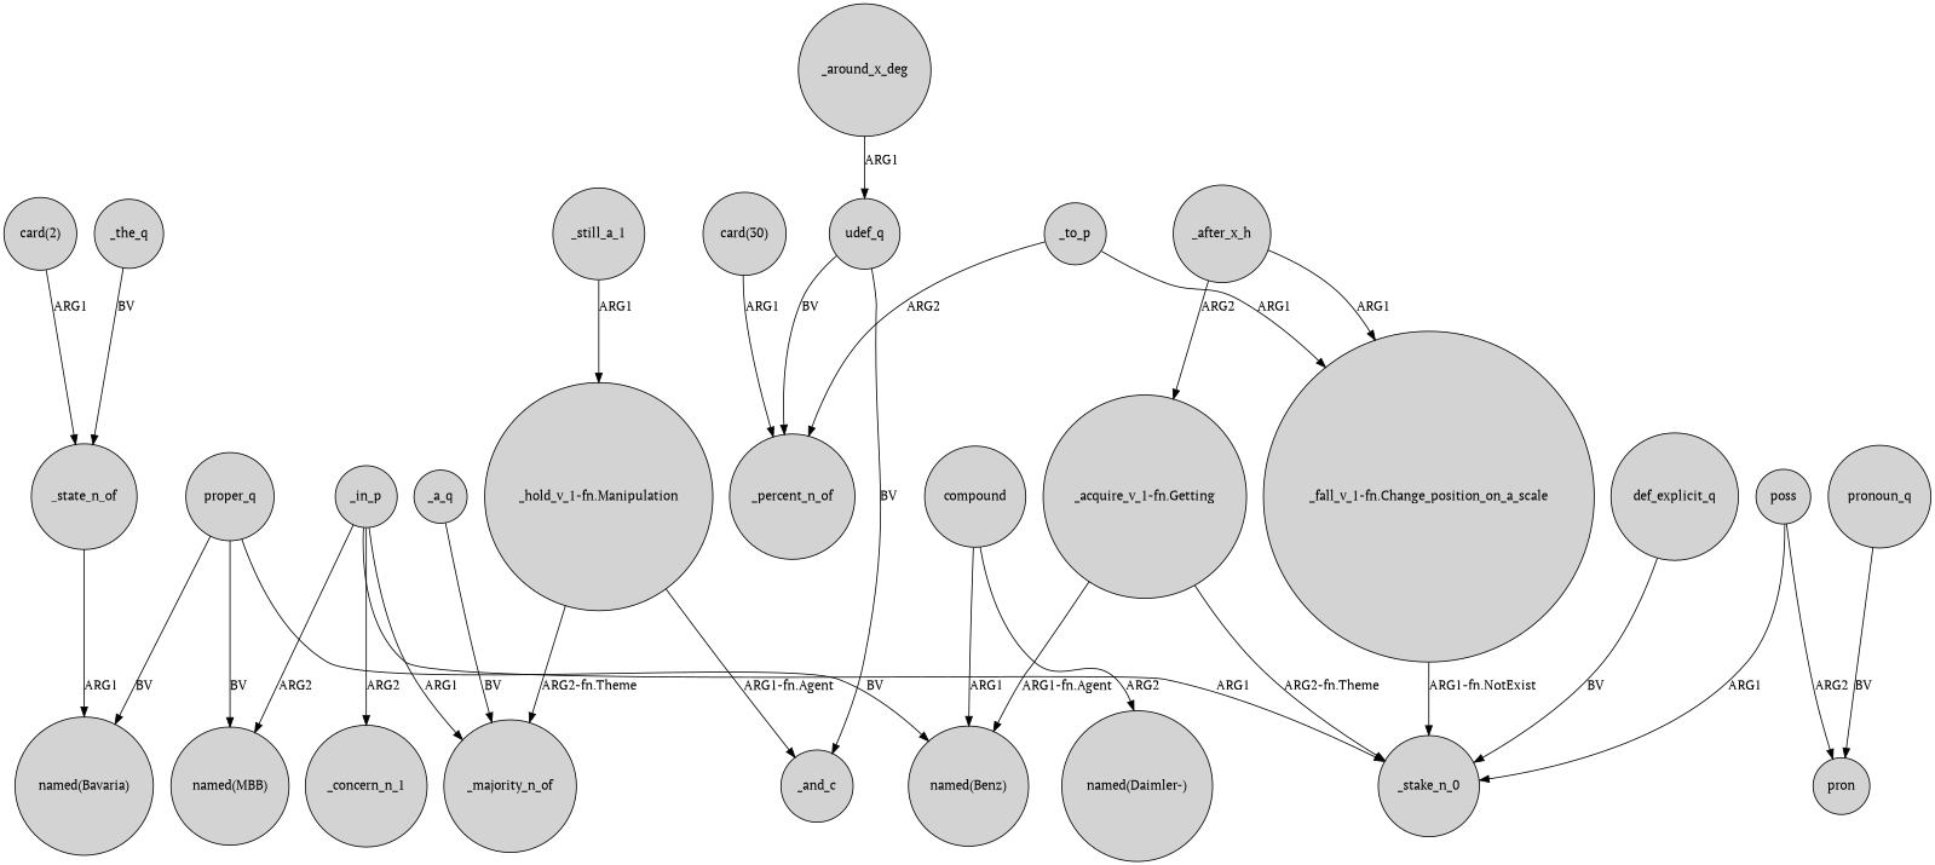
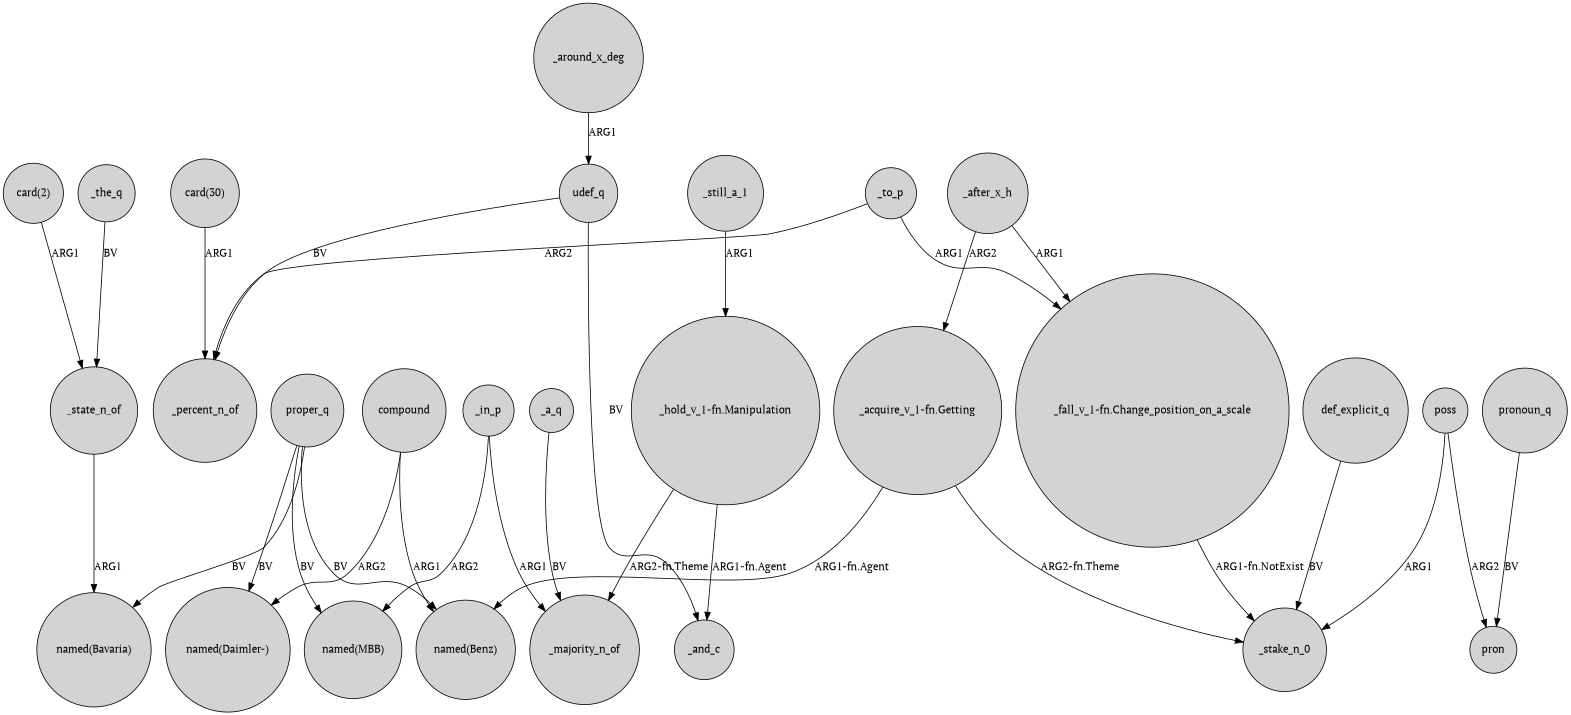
  digraph {
    fontname="PT Serif"
    node [fontname="PT Serif" shape=circle style=filled]
    edge [fontname="PT Serif"]
    "_hold_v_1-fn.Manipulation"
    _and_c
    _majority_n_of
    _state_n_of
    "named(Bavaria)"
    _after_x_h
    "_fall_v_1-fn.Change_position_on_a_scale"
    "_acquire_v_1-fn.Getting"
    n9 [label=_stake_n_0]
    "named(Benz)"
    poss
    pron
    proper_q
    "named(MBB)"
    "named(Daimler-)"
    compound
    _a_q
    "card(30)"
    _percent_n_of
    _the_q
    _around_x_deg
    udef_q
    pronoun_q
    _in_p
-   _concern_n_1
    _still_a_1
    _to_p
    "card(2)"
    def_explicit_q
    "_hold_v_1-fn.Manipulation" -> _and_c [label="ARG1-fn.Agent"]
    "_hold_v_1-fn.Manipulation" -> _majority_n_of [label="ARG2-fn.Theme"]
    _state_n_of -> "named(Bavaria)" [label=ARG1]
    _after_x_h -> "_fall_v_1-fn.Change_position_on_a_scale" [label=ARG1]
    _after_x_h -> "_acquire_v_1-fn.Getting" [label=ARG2]
    "_fall_v_1-fn.Change_position_on_a_scale" -> n9 [label="ARG1-fn.NotExist"]
    "_acquire_v_1-fn.Getting" -> n9 [label="ARG2-fn.Theme"]
    "_acquire_v_1-fn.Getting" -> "named(Benz)" [label="ARG1-fn.Agent"]
    poss -> n9 [label=ARG1]
    poss -> pron [label=ARG2]
    proper_q -> "named(Bavaria)" [label=BV]
    proper_q -> "named(Benz)" [label=BV]
    proper_q -> "named(MBB)" [label=BV]
+   proper_q -> "named(Daimler-)" [label=BV]
    compound -> "named(Benz)" [label=ARG1]
    compound -> "named(Daimler-)" [label=ARG2]
    _a_q -> _majority_n_of [label=BV]
    "card(30)" -> _percent_n_of [label=ARG1]
    _the_q -> _state_n_of [label=BV]
    _around_x_deg -> udef_q [label=ARG1]
    udef_q -> _and_c [label=BV]
    udef_q -> _percent_n_of [label=BV]
    pronoun_q -> pron [label=BV]
    _in_p -> _majority_n_of [label=ARG1]
-   _in_p -> n9 [label=ARG1]
    _in_p -> "named(MBB)" [label=ARG2]
-   _in_p -> _concern_n_1 [label=ARG2]
    _still_a_1 -> "_hold_v_1-fn.Manipulation" [label=ARG1]
    _to_p -> "_fall_v_1-fn.Change_position_on_a_scale" [label=ARG1]
    _to_p -> _percent_n_of [label=ARG2]
    "card(2)" -> _state_n_of [label=ARG1]
    def_explicit_q -> n9 [label=BV]
  }
